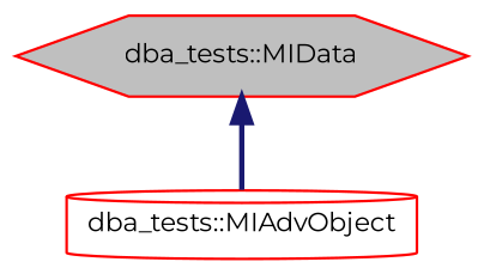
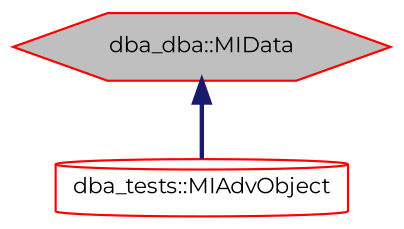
  digraph {
    fontname=Montserrat
    node [color=red fontname=Montserrat fontsize=10 style=filled]
-   n1 [fillcolor=grey75 fontcolor=black height=0.2 label="dba_tests::MIData" shape=hexagon width=0.4]
+   n1 [fillcolor=grey75 fontcolor=black height=0.2 label="dba_dba::MIData" shape=hexagon width=0.4]
    n2 [fillcolor=white height=0.2 label="dba_tests::MIAdvObject" shape=cylinder width=0.4]
    n1 -> n2 [color=midnightblue dir=back fontname=Montserrat fontsize=10 labelfontname=Helvetica labelfontsize=10 style=bold]
  }
